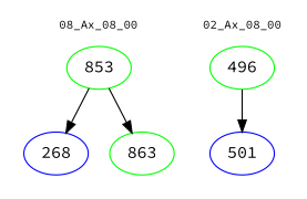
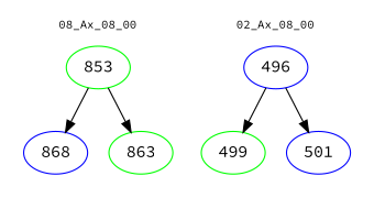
  digraph {
    fontname="Source Code Pro"
    node [color=green fontname="Source Code Pro"]
    edge [color=black fontname="Source Code Pro"]
    n1 [label=853]
-   n2 [color=blue label=268]
+   n2 [color=blue label=868]
    n3 [label=863]
-   n4 [label=496]
+   n4 [color=blue label=496]
+   n5 [label=499]
    n6 [color=blue label=501]
    subgraph cluster_1 {
      color=white
      fontsize=10
      label="08_Ax_08_00"
      n1
      n2
      n3
    }
    subgraph cluster_2 {
      color=white
      fontsize=10
      label="02_Ax_08_00"
      n4
+     n5
      n6
    }
    n1 -> n2
    n1 -> n3
+   n4 -> n5
    n4 -> n6
  }
